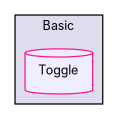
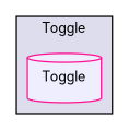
  digraph {
    compound=true
    rankdir=LR
    fontname=Inter
    n1 [fillcolor="#eeeeff" fontname=Inter fontsize=10 label=Toggle pencolor=black shape=cylinder style=filled color=deeppink]
    subgraph cluster_1 {
      bgcolor="#ddddee"
      fontsize=10
-     label=Basic
+     label=Toggle
      pencolor=black
      n1
    }
  }
